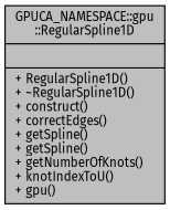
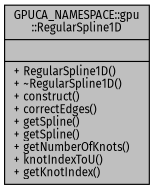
  digraph {
    fontname="Fira Sans"
-   n1 [color=black fillcolor=grey75 fontcolor=black fontname="Fira Sans" fontsize=10 height=0.2 label="{GPUCA_NAMESPACE::gpu\l::RegularSpline1D\n||+ RegularSpline1D()\l+ ~RegularSpline1D()\l+ construct()\l+ correctEdges()\l+ getSpline()\l+ getSpline()\l+ getNumberOfKnots()\l+ knotIndexToU()\l+ gpu()\l}" shape=record style=filled width=0.4]
+   n1 [color=black fillcolor=grey75 fontcolor=black fontname="Fira Sans" fontsize=10 height=0.2 label="{GPUCA_NAMESPACE::gpu\l::RegularSpline1D\n||+ RegularSpline1D()\l+ ~RegularSpline1D()\l+ construct()\l+ correctEdges()\l+ getSpline()\l+ getSpline()\l+ getNumberOfKnots()\l+ knotIndexToU()\l+ getKnotIndex()\l}" shape=record style=filled width=0.4]
  }
